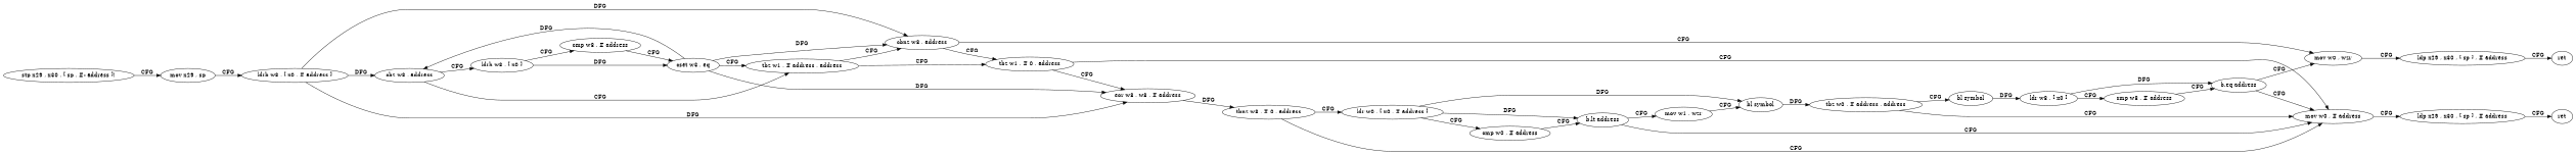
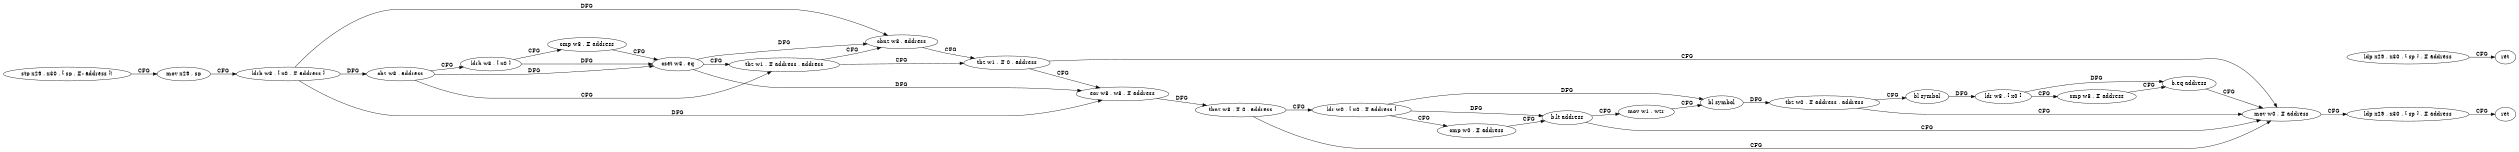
  digraph {
    rankdir=LR
    n1 [label="stp x29 , x30 , [ sp , #- address ]!"]
    n2 [label="mov x29 , sp"]
    n3 [label="ldrb w8 , [ x0 , # address ]"]
    n4 [label="cbz w8 , address"]
    n5 [label="cbnz w8 , address"]
    n6 [label="eor w8 , w8 , # address"]
    n7 [label="tbz w1 , # address , address"]
    n8 [label="ldrh w8 , [ x0 ]"]
    n9 [label="tbz w1 , # 0 , address"]
-   n10 [label="mov w0 , wzr"]
    n11 [label="tbnz w8 , # 0 , address"]
    n12 [label="cmp w8 , # address"]
    n13 [label="cset w3 , eq"]
    n14 [label="mov w0 , # address"]
    n15 [label="ldp x29 , x30 , [ sp ] , # address"]
    n16 [label="ldp x29 , x30 , [ sp ] , # address"]
    n17 [label=ret]
    n18 [label="ldr w0 , [ x0 , # address ]"]
    n19 [label=ret]
    n20 [label="cmp w0 , # address"]
    n21 [label="b.lt address"]
    n22 [label="bl symbol"]
    n23 [label="mov w1 , wzr"]
    n24 [label="tbz w0 , # address , address"]
    n25 [label="bl symbol"]
    n26 [label="ldr w8 , [ x0 ]"]
    n27 [label="cmp w8 , # address"]
    n28 [label="b.eq address"]
    n1 -> n2 [label=CFG]
    n2 -> n3 [label=CFG]
    n3 -> n4 [label=DFG]
    n3 -> n5 [label=DFG]
    n3 -> n6 [label=DFG]
    n4 -> n7 [label=CFG]
    n4 -> n8 [label=CFG]
    n5 -> n9 [label=CFG]
-   n5 -> n10 [label=CFG]
    n6 -> n11 [label=DFG]
    n7 -> n5 [label=CFG]
    n7 -> n9 [label=CFG]
    n8 -> n12 [label=CFG]
    n8 -> n13 [label=DFG]
    n9 -> n6 [label=CFG]
    n9 -> n14 [label=CFG]
-   n10 -> n16 [label=CFG]
    n11 -> n14 [label=CFG]
    n11 -> n18 [label=CFG]
    n12 -> n13 [label=CFG]
-   n13 -> n4 [label=DFG]
+   n4 -> n13 [label=DFG]
    n13 -> n5 [label=DFG]
    n13 -> n6 [label=DFG]
    n13 -> n7 [label=CFG]
    n14 -> n15 [label=CFG]
    n15 -> n17 [label=CFG]
    n16 -> n19 [label=CFG]
    n18 -> n20 [label=CFG]
    n18 -> n21 [label=DFG]
    n18 -> n22 [label=DFG]
    n20 -> n21 [label=CFG]
    n21 -> n14 [label=CFG]
    n21 -> n23 [label=CFG]
    n22 -> n24 [label=DFG]
    n23 -> n22 [label=CFG]
    n24 -> n14 [label=CFG]
    n24 -> n25 [label=CFG]
    n25 -> n26 [label=DFG]
    n26 -> n27 [label=CFG]
    n26 -> n28 [label=DFG]
    n27 -> n28 [label=CFG]
-   n28 -> n10 [label=CFG]
    n28 -> n14 [label=CFG]
  }
